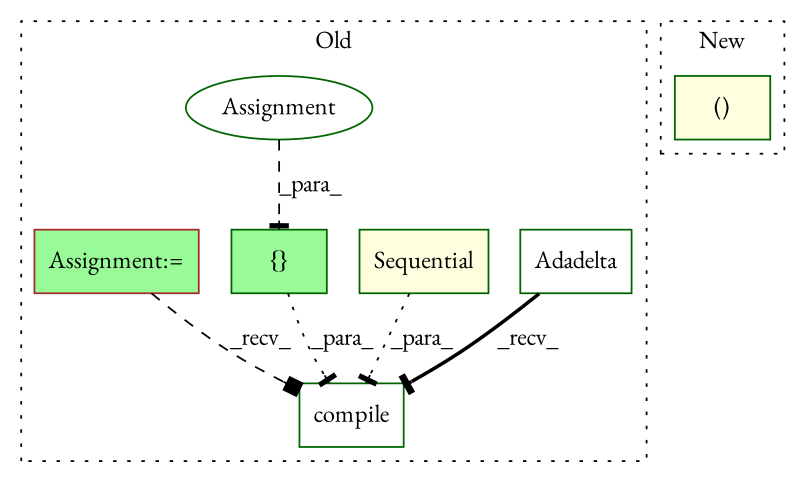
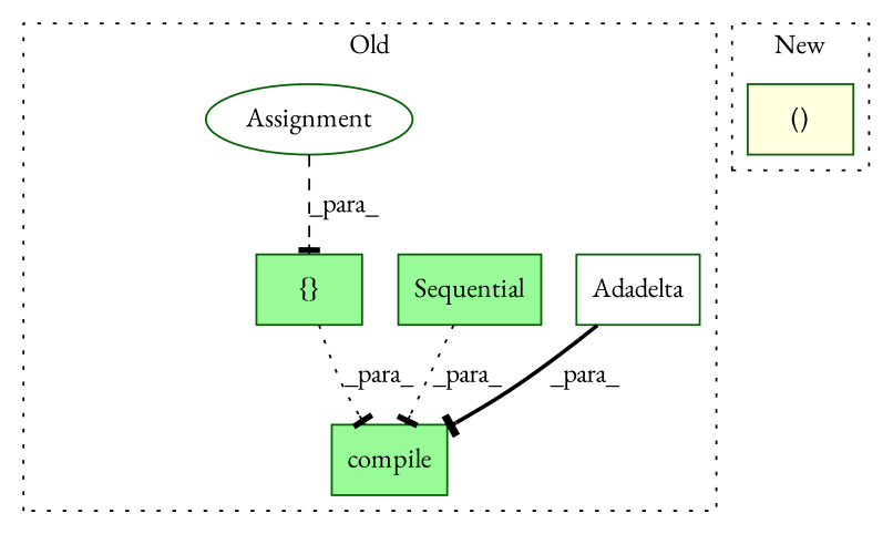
  digraph {
    fontname="EB Garamond"
    node [a=32 color=darkgreen fillcolor=white fontname="EB Garamond" l=10 shape=box style=filled]
    edge [arrowhead=tee fontname="EB Garamond" style=dotted]
    n1 [label=Adadelta s=2892]
-   n2 [l="8,1" label=compile s="2859,2927"]
+   n2 [fillcolor=palegreen l="8,1" label=compile s="2859,2927"]
    n3 [a=4 fillcolor=palegreen l="1,1" label="{}" s="2915,2926"]
-   n4 [fillcolor=lightyellow l="11,1" label=Sequential s="2821,2846"]
+   n4 [fillcolor=palegreen l="11,1" label=Sequential s="2821,2846"]
    n5 [a=45 label=Assignment s=2916 shape=ellipse]
-   n6 [a=7 color=brown fillcolor=palegreen l=1 label="Assignment:=" s=2820]
    n7 [a=106 fillcolor=lightyellow l=73 label="()" s=2912]
    subgraph cluster_1 {
      label=Old
      style=dotted
      n1
      n2
      n3
      n4
      n5
-     n6
    }
    subgraph cluster_2 {
      label=New
      style=dotted
      n7
    }
-   n1 -> n2 [label=_recv_ style=bold]
+   n1 -> n2 [label=_para_ style=bold]
    n3 -> n2 [label=_para_]
    n4 -> n2 [label=_para_]
    n5 -> n3 [label=_para_ style=dashed]
-   n6 -> n2 [arrowhead=box label=_recv_ style=dashed]
  }
